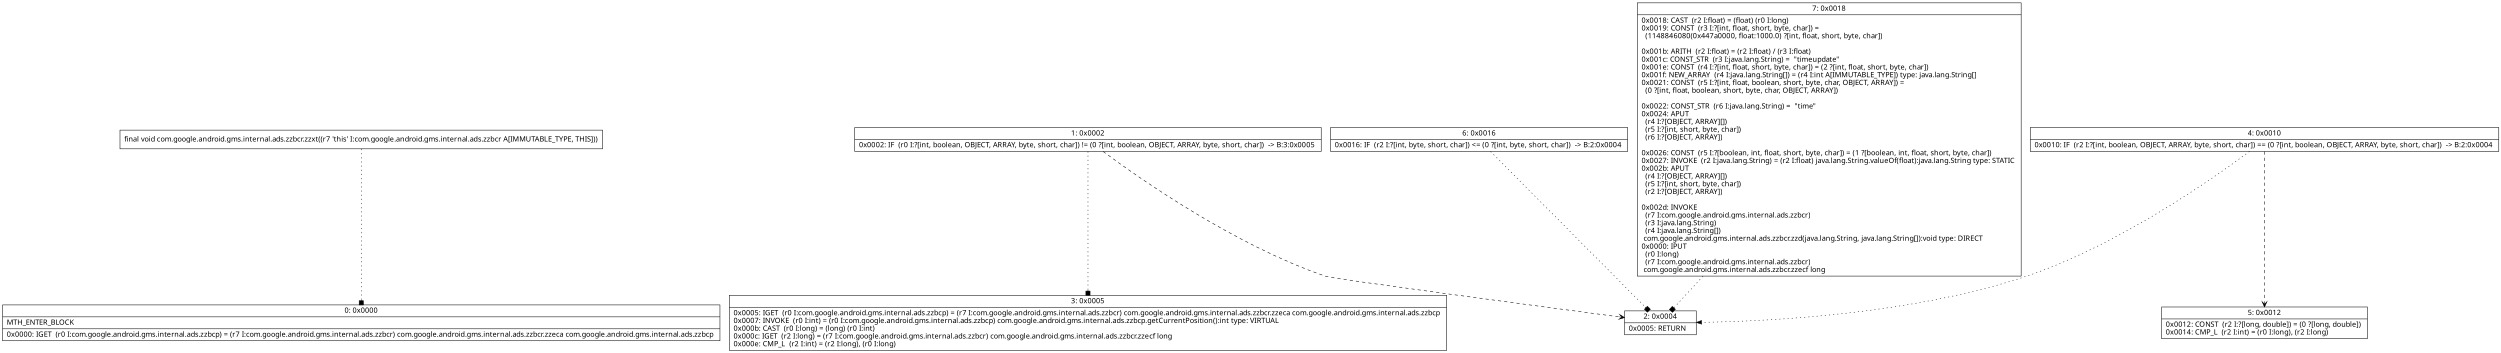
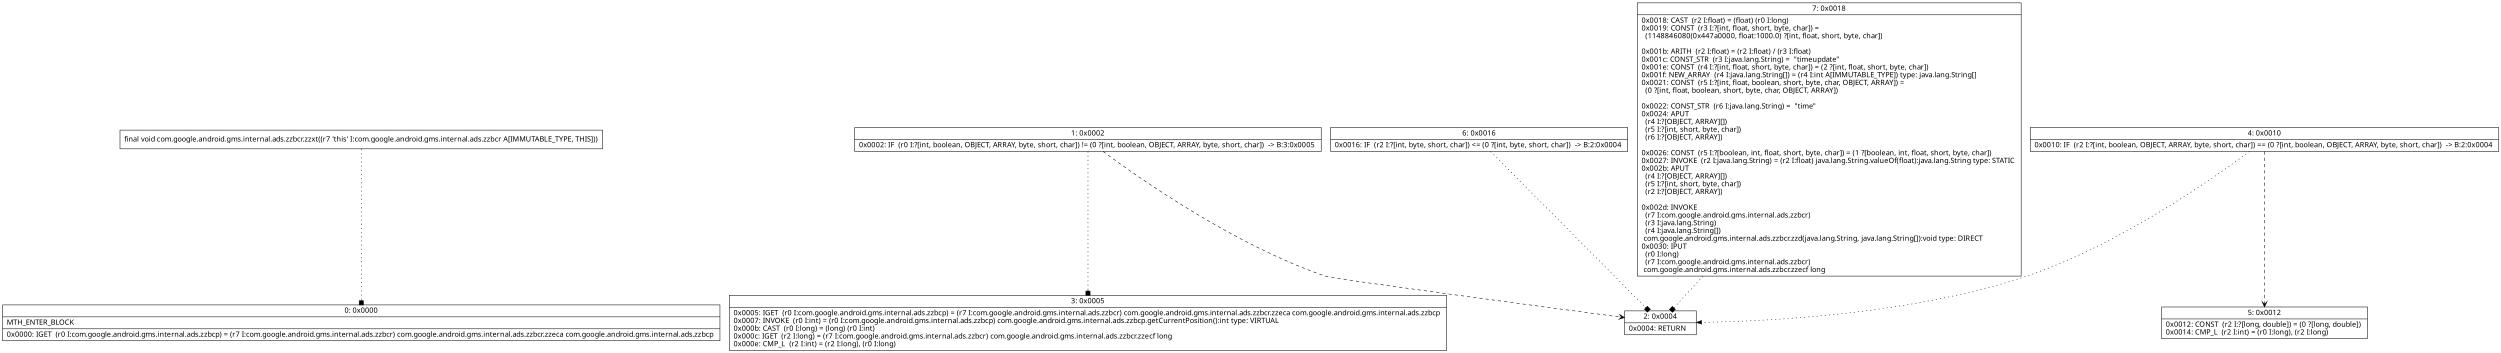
  digraph {
    fontname="Noto Sans"
    node [fontname="Noto Sans" shape=record]
    edge [arrowhead=box fontname="Noto Sans" style=dotted]
    n1 [label="{0\:\ 0x0000|MTH_ENTER_BLOCK\l|0x0000: IGET  (r0 I:com.google.android.gms.internal.ads.zzbcp) = (r7 I:com.google.android.gms.internal.ads.zzbcr) com.google.android.gms.internal.ads.zzbcr.zzeca com.google.android.gms.internal.ads.zzbcp \l}"]
    n2 [label="{1\:\ 0x0002|0x0002: IF  (r0 I:?[int, boolean, OBJECT, ARRAY, byte, short, char]) != (0 ?[int, boolean, OBJECT, ARRAY, byte, short, char])  \-\> B:3:0x0005 \l}"]
-   n3 [label="{2\:\ 0x0004|0x0005: RETURN   \l}"]
+   n3 [label="{2\:\ 0x0004|0x0004: RETURN   \l}"]
    n4 [label="{3\:\ 0x0005|0x0005: IGET  (r0 I:com.google.android.gms.internal.ads.zzbcp) = (r7 I:com.google.android.gms.internal.ads.zzbcr) com.google.android.gms.internal.ads.zzbcr.zzeca com.google.android.gms.internal.ads.zzbcp \l0x0007: INVOKE  (r0 I:int) = (r0 I:com.google.android.gms.internal.ads.zzbcp) com.google.android.gms.internal.ads.zzbcp.getCurrentPosition():int type: VIRTUAL \l0x000b: CAST  (r0 I:long) = (long) (r0 I:int) \l0x000c: IGET  (r2 I:long) = (r7 I:com.google.android.gms.internal.ads.zzbcr) com.google.android.gms.internal.ads.zzbcr.zzecf long \l0x000e: CMP_L  (r2 I:int) = (r2 I:long), (r0 I:long) \l}"]
    n5 [label="{4\:\ 0x0010|0x0010: IF  (r2 I:?[int, boolean, OBJECT, ARRAY, byte, short, char]) == (0 ?[int, boolean, OBJECT, ARRAY, byte, short, char])  \-\> B:2:0x0004 \l}"]
    n6 [label="{5\:\ 0x0012|0x0012: CONST  (r2 I:?[long, double]) = (0 ?[long, double]) \l0x0014: CMP_L  (r2 I:int) = (r0 I:long), (r2 I:long) \l}"]
    n7 [label="{6\:\ 0x0016|0x0016: IF  (r2 I:?[int, byte, short, char]) \<= (0 ?[int, byte, short, char])  \-\> B:2:0x0004 \l}"]
-   n8 [label="{7\:\ 0x0018|0x0018: CAST  (r2 I:float) = (float) (r0 I:long) \l0x0019: CONST  (r3 I:?[int, float, short, byte, char]) = \l  (1148846080(0x447a0000, float:1000.0) ?[int, float, short, byte, char])\l \l0x001b: ARITH  (r2 I:float) = (r2 I:float) \/ (r3 I:float) \l0x001c: CONST_STR  (r3 I:java.lang.String) =  \"timeupdate\" \l0x001e: CONST  (r4 I:?[int, float, short, byte, char]) = (2 ?[int, float, short, byte, char]) \l0x001f: NEW_ARRAY  (r4 I:java.lang.String[]) = (r4 I:int A[IMMUTABLE_TYPE]) type: java.lang.String[] \l0x0021: CONST  (r5 I:?[int, float, boolean, short, byte, char, OBJECT, ARRAY]) = \l  (0 ?[int, float, boolean, short, byte, char, OBJECT, ARRAY])\l \l0x0022: CONST_STR  (r6 I:java.lang.String) =  \"time\" \l0x0024: APUT  \l  (r4 I:?[OBJECT, ARRAY][])\l  (r5 I:?[int, short, byte, char])\l  (r6 I:?[OBJECT, ARRAY])\l \l0x0026: CONST  (r5 I:?[boolean, int, float, short, byte, char]) = (1 ?[boolean, int, float, short, byte, char]) \l0x0027: INVOKE  (r2 I:java.lang.String) = (r2 I:float) java.lang.String.valueOf(float):java.lang.String type: STATIC \l0x002b: APUT  \l  (r4 I:?[OBJECT, ARRAY][])\l  (r5 I:?[int, short, byte, char])\l  (r2 I:?[OBJECT, ARRAY])\l \l0x002d: INVOKE  \l  (r7 I:com.google.android.gms.internal.ads.zzbcr)\l  (r3 I:java.lang.String)\l  (r4 I:java.lang.String[])\l com.google.android.gms.internal.ads.zzbcr.zzd(java.lang.String, java.lang.String[]):void type: DIRECT \l0x0000: IPUT  \l  (r0 I:long)\l  (r7 I:com.google.android.gms.internal.ads.zzbcr)\l com.google.android.gms.internal.ads.zzbcr.zzecf long \l}"]
+   n8 [label="{7\:\ 0x0018|0x0018: CAST  (r2 I:float) = (float) (r0 I:long) \l0x0019: CONST  (r3 I:?[int, float, short, byte, char]) = \l  (1148846080(0x447a0000, float:1000.0) ?[int, float, short, byte, char])\l \l0x001b: ARITH  (r2 I:float) = (r2 I:float) \/ (r3 I:float) \l0x001c: CONST_STR  (r3 I:java.lang.String) =  \"timeupdate\" \l0x001e: CONST  (r4 I:?[int, float, short, byte, char]) = (2 ?[int, float, short, byte, char]) \l0x001f: NEW_ARRAY  (r4 I:java.lang.String[]) = (r4 I:int A[IMMUTABLE_TYPE]) type: java.lang.String[] \l0x0021: CONST  (r5 I:?[int, float, boolean, short, byte, char, OBJECT, ARRAY]) = \l  (0 ?[int, float, boolean, short, byte, char, OBJECT, ARRAY])\l \l0x0022: CONST_STR  (r6 I:java.lang.String) =  \"time\" \l0x0024: APUT  \l  (r4 I:?[OBJECT, ARRAY][])\l  (r5 I:?[int, short, byte, char])\l  (r6 I:?[OBJECT, ARRAY])\l \l0x0026: CONST  (r5 I:?[boolean, int, float, short, byte, char]) = (1 ?[boolean, int, float, short, byte, char]) \l0x0027: INVOKE  (r2 I:java.lang.String) = (r2 I:float) java.lang.String.valueOf(float):java.lang.String type: STATIC \l0x002b: APUT  \l  (r4 I:?[OBJECT, ARRAY][])\l  (r5 I:?[int, short, byte, char])\l  (r2 I:?[OBJECT, ARRAY])\l \l0x002d: INVOKE  \l  (r7 I:com.google.android.gms.internal.ads.zzbcr)\l  (r3 I:java.lang.String)\l  (r4 I:java.lang.String[])\l com.google.android.gms.internal.ads.zzbcr.zzd(java.lang.String, java.lang.String[]):void type: DIRECT \l0x0030: IPUT  \l  (r0 I:long)\l  (r7 I:com.google.android.gms.internal.ads.zzbcr)\l com.google.android.gms.internal.ads.zzbcr.zzecf long \l}"]
    n9 [label="{final void com.google.android.gms.internal.ads.zzbcr.zzxt((r7 'this' I:com.google.android.gms.internal.ads.zzbcr A[IMMUTABLE_TYPE, THIS])) }"]
    n2 -> n3 [arrowhead=vee style=dashed]
    n2 -> n4
    n5 -> n3 [arrowhead=normal]
    n5 -> n6 [arrowhead=vee style=dashed]
    n7 -> n3
    n8 -> n3
    n9 -> n1
  }
